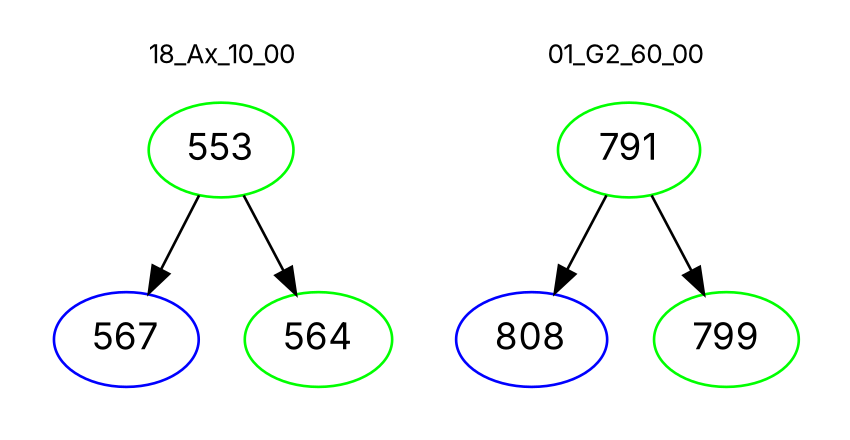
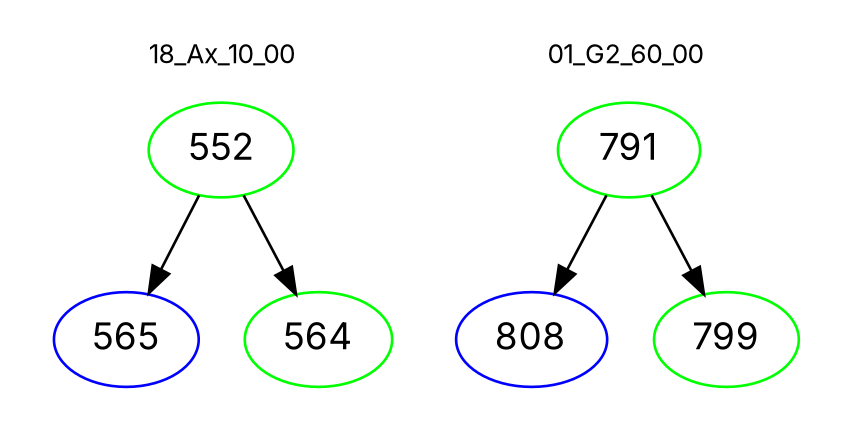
  digraph {
    fontname=Inter
    node [color=green fontname=Inter]
    edge [color=black fontname=Inter]
-   n1 [label=553]
-   n2 [color=blue label=567]
+   n1 [label=552]
+   n2 [color=blue label=565]
    n3 [label=564]
    n4 [label=791]
    n5 [color=blue label=808]
    n6 [label=799]
    subgraph cluster_1 {
      color=white
      fontsize=10
      label="18_Ax_10_00"
      n1
      n2
      n3
    }
    subgraph cluster_2 {
      color=white
      fontsize=10
      label="01_G2_60_00"
      n4
      n5
      n6
    }
    n1 -> n2
    n1 -> n3
    n4 -> n5
    n4 -> n6
  }
